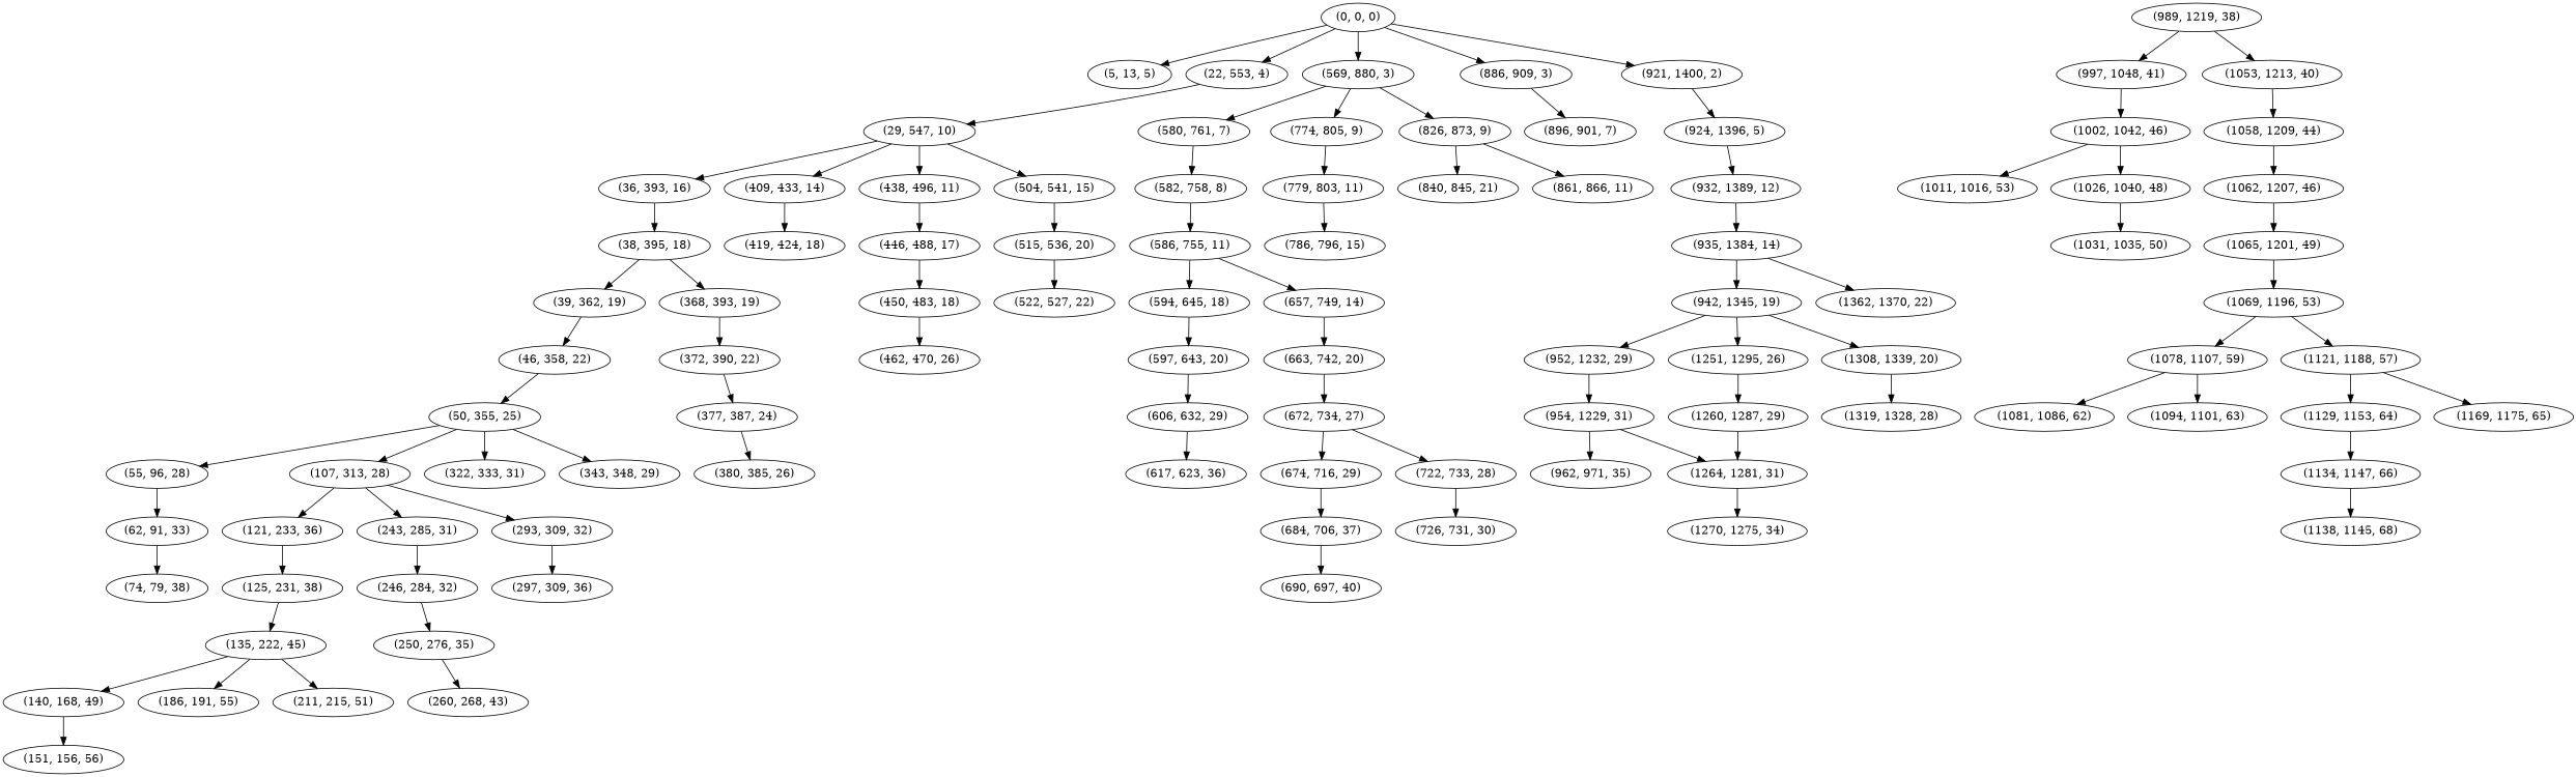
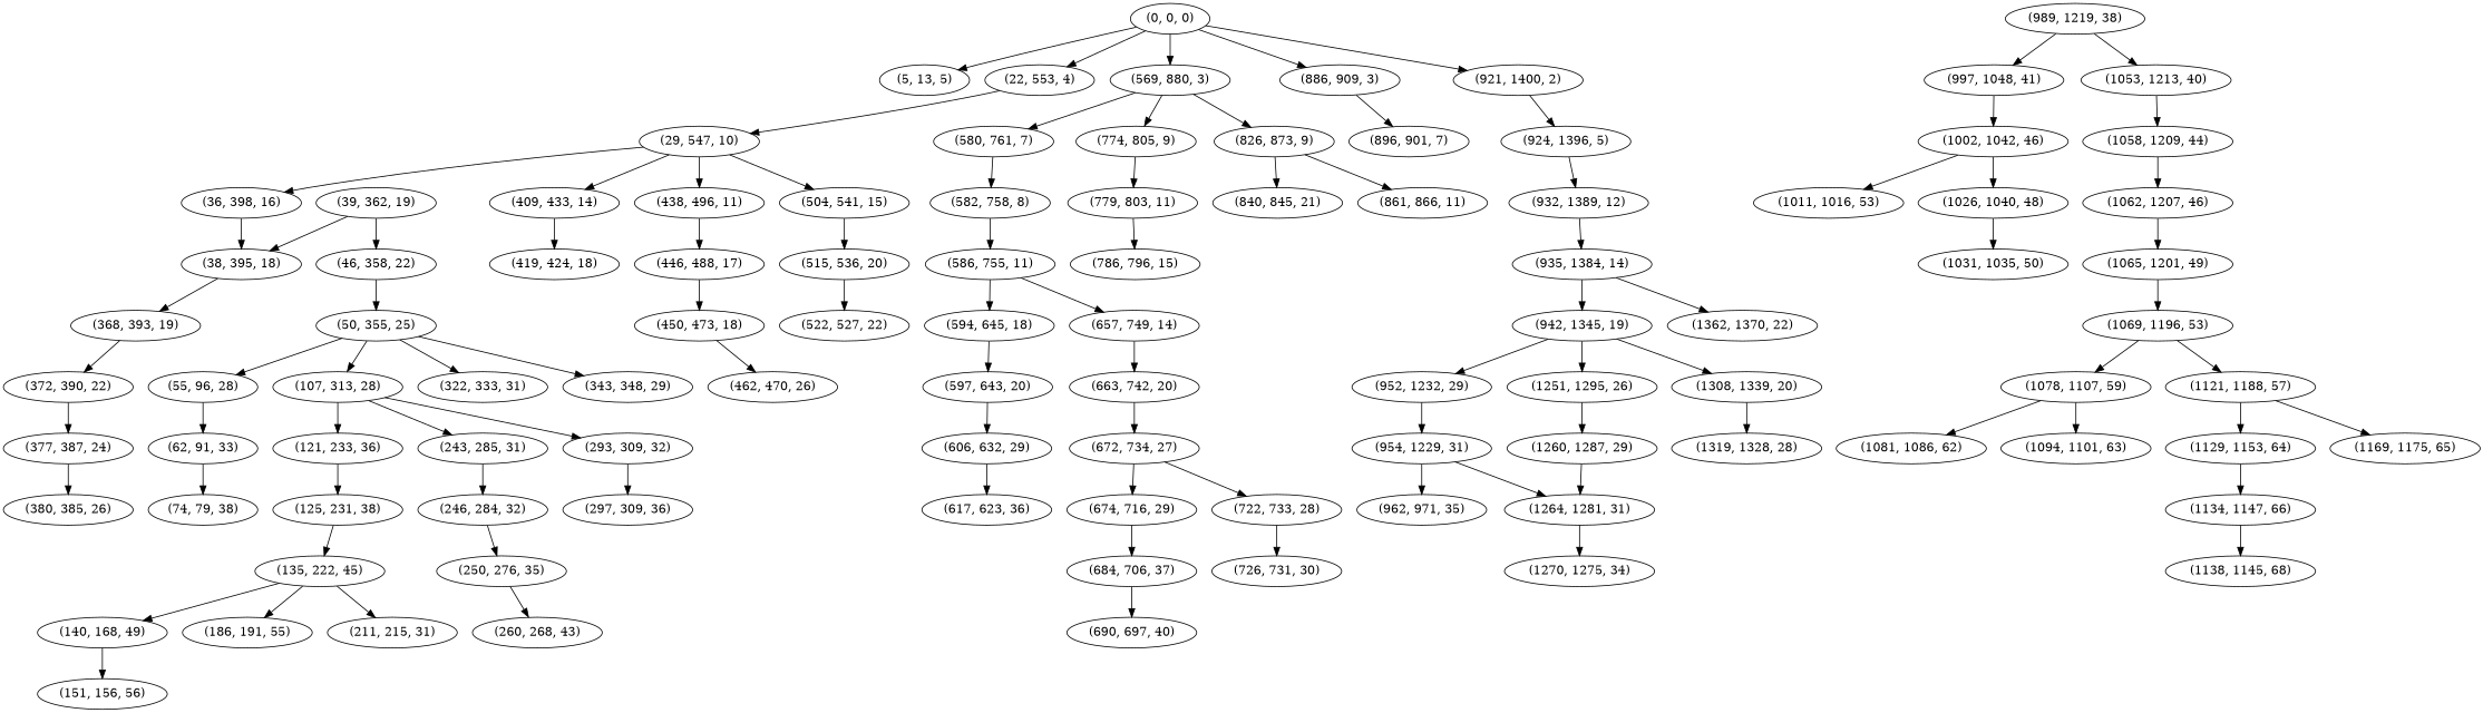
  digraph {
    "(0, 0, 0)"
    "(5, 13, 5)"
    "(22, 553, 4)"
    "(569, 880, 3)"
    "(886, 909, 3)"
    "(921, 1400, 2)"
    "(29, 547, 10)"
    "(580, 761, 7)"
    "(774, 805, 9)"
    "(826, 873, 9)"
    "(896, 901, 7)"
    "(924, 1396, 5)"
-   "(36, 398, 16)" [label="(36, 393, 16)"]
+   "(36, 398, 16)"
    "(409, 433, 14)"
    "(438, 496, 11)"
    "(504, 541, 15)"
    "(38, 395, 18)"
    "(419, 424, 18)"
    "(446, 488, 17)"
    "(515, 536, 20)"
    "(39, 362, 19)"
    "(368, 393, 19)"
    "(46, 358, 22)"
    "(372, 390, 22)"
    "(50, 355, 25)"
    "(55, 96, 28)"
    "(107, 313, 28)"
    "(322, 333, 31)"
    "(343, 348, 29)"
    "(62, 91, 33)"
    "(121, 233, 36)"
    "(243, 285, 31)"
    "(293, 309, 32)"
    "(74, 79, 38)"
    "(125, 231, 38)"
    "(246, 284, 32)"
    n37 [label="(297, 309, 36)"]
    "(135, 222, 45)"
    "(140, 168, 49)"
    "(186, 191, 55)"
-   "(211, 215, 51)"
+   "(211, 215, 51)" [label="(211, 215, 31)"]
    "(151, 156, 56)"
    "(250, 276, 35)"
    "(260, 268, 43)"
    "(377, 387, 24)"
    "(380, 385, 26)"
-   "(450, 483, 18)"
+   "(450, 483, 18)" [label="(450, 473, 18)"]
    "(462, 470, 26)"
    "(522, 527, 22)"
    "(582, 758, 8)"
    "(779, 803, 11)"
    "(840, 845, 21)"
    "(861, 866, 11)"
    "(586, 755, 11)"
    "(594, 645, 18)"
    "(657, 749, 14)"
    "(597, 643, 20)"
    "(663, 742, 20)"
    "(606, 632, 29)"
    "(617, 623, 36)"
    "(672, 734, 27)"
    "(674, 716, 29)"
    "(722, 733, 28)"
    "(684, 706, 37)"
    "(726, 731, 30)"
    "(690, 697, 40)"
    "(786, 796, 15)"
    "(932, 1389, 12)"
    "(935, 1384, 14)"
    "(942, 1345, 19)"
    "(1362, 1370, 22)"
    "(952, 1232, 29)"
    "(1251, 1295, 26)"
    "(1308, 1339, 20)"
    "(954, 1229, 31)"
    "(1260, 1287, 29)"
    "(1319, 1328, 28)"
    "(962, 971, 35)"
    "(1264, 1281, 31)"
    "(989, 1219, 38)"
    "(997, 1048, 41)"
    "(1053, 1213, 40)"
    "(1002, 1042, 46)"
    "(1058, 1209, 44)"
    "(1011, 1016, 53)"
    "(1026, 1040, 48)"
    "(1031, 1035, 50)"
    "(1062, 1207, 46)"
    "(1065, 1201, 49)"
    "(1069, 1196, 53)"
    "(1078, 1107, 59)"
    "(1121, 1188, 57)"
    "(1081, 1086, 62)"
    "(1094, 1101, 63)"
    "(1129, 1153, 64)"
    "(1169, 1175, 65)"
    "(1134, 1147, 66)"
    "(1138, 1145, 68)"
    "(1270, 1275, 34)"
    "(0, 0, 0)" -> "(5, 13, 5)"
    "(0, 0, 0)" -> "(22, 553, 4)"
    "(0, 0, 0)" -> "(569, 880, 3)"
    "(0, 0, 0)" -> "(886, 909, 3)"
    "(0, 0, 0)" -> "(921, 1400, 2)"
    "(22, 553, 4)" -> "(29, 547, 10)"
    "(569, 880, 3)" -> "(580, 761, 7)"
    "(569, 880, 3)" -> "(774, 805, 9)"
    "(569, 880, 3)" -> "(826, 873, 9)"
    "(886, 909, 3)" -> "(896, 901, 7)"
    "(921, 1400, 2)" -> "(924, 1396, 5)"
    "(29, 547, 10)" -> "(36, 398, 16)"
    "(29, 547, 10)" -> "(409, 433, 14)"
    "(29, 547, 10)" -> "(438, 496, 11)"
    "(29, 547, 10)" -> "(504, 541, 15)"
    "(580, 761, 7)" -> "(582, 758, 8)"
    "(774, 805, 9)" -> "(779, 803, 11)"
    "(826, 873, 9)" -> "(840, 845, 21)"
    "(826, 873, 9)" -> "(861, 866, 11)"
    "(924, 1396, 5)" -> "(932, 1389, 12)"
    "(36, 398, 16)" -> "(38, 395, 18)"
    "(409, 433, 14)" -> "(419, 424, 18)"
    "(438, 496, 11)" -> "(446, 488, 17)"
    "(504, 541, 15)" -> "(515, 536, 20)"
-   "(38, 395, 18)" -> "(39, 362, 19)"
+   "(39, 362, 19)" -> "(38, 395, 18)"
    "(38, 395, 18)" -> "(368, 393, 19)"
    "(446, 488, 17)" -> "(450, 483, 18)"
    "(515, 536, 20)" -> "(522, 527, 22)"
    "(39, 362, 19)" -> "(46, 358, 22)"
    "(368, 393, 19)" -> "(372, 390, 22)"
    "(46, 358, 22)" -> "(50, 355, 25)"
    "(372, 390, 22)" -> "(377, 387, 24)"
    "(50, 355, 25)" -> "(55, 96, 28)"
    "(50, 355, 25)" -> "(107, 313, 28)"
    "(50, 355, 25)" -> "(322, 333, 31)"
    "(50, 355, 25)" -> "(343, 348, 29)"
    "(55, 96, 28)" -> "(62, 91, 33)"
    "(107, 313, 28)" -> "(121, 233, 36)"
    "(107, 313, 28)" -> "(243, 285, 31)"
    "(107, 313, 28)" -> "(293, 309, 32)"
    "(62, 91, 33)" -> "(74, 79, 38)"
    "(121, 233, 36)" -> "(125, 231, 38)"
    "(243, 285, 31)" -> "(246, 284, 32)"
    "(293, 309, 32)" -> n37
    "(125, 231, 38)" -> "(135, 222, 45)"
    "(246, 284, 32)" -> "(250, 276, 35)"
    "(135, 222, 45)" -> "(140, 168, 49)"
    "(135, 222, 45)" -> "(186, 191, 55)"
    "(135, 222, 45)" -> "(211, 215, 51)"
    "(140, 168, 49)" -> "(151, 156, 56)"
    "(250, 276, 35)" -> "(260, 268, 43)"
    "(377, 387, 24)" -> "(380, 385, 26)"
    "(450, 483, 18)" -> "(462, 470, 26)"
    "(582, 758, 8)" -> "(586, 755, 11)"
    "(779, 803, 11)" -> "(786, 796, 15)"
    "(586, 755, 11)" -> "(594, 645, 18)"
    "(586, 755, 11)" -> "(657, 749, 14)"
    "(594, 645, 18)" -> "(597, 643, 20)"
    "(657, 749, 14)" -> "(663, 742, 20)"
    "(597, 643, 20)" -> "(606, 632, 29)"
    "(663, 742, 20)" -> "(672, 734, 27)"
    "(606, 632, 29)" -> "(617, 623, 36)"
    "(672, 734, 27)" -> "(674, 716, 29)"
    "(672, 734, 27)" -> "(722, 733, 28)"
    "(674, 716, 29)" -> "(684, 706, 37)"
    "(722, 733, 28)" -> "(726, 731, 30)"
    "(684, 706, 37)" -> "(690, 697, 40)"
    "(932, 1389, 12)" -> "(935, 1384, 14)"
    "(935, 1384, 14)" -> "(942, 1345, 19)"
    "(935, 1384, 14)" -> "(1362, 1370, 22)"
    "(942, 1345, 19)" -> "(952, 1232, 29)"
    "(942, 1345, 19)" -> "(1251, 1295, 26)"
    "(942, 1345, 19)" -> "(1308, 1339, 20)"
    "(952, 1232, 29)" -> "(954, 1229, 31)"
    "(1251, 1295, 26)" -> "(1260, 1287, 29)"
    "(1308, 1339, 20)" -> "(1319, 1328, 28)"
    "(954, 1229, 31)" -> "(962, 971, 35)"
    "(954, 1229, 31)" -> "(1264, 1281, 31)"
    "(1260, 1287, 29)" -> "(1264, 1281, 31)"
    "(1264, 1281, 31)" -> "(1270, 1275, 34)"
    "(989, 1219, 38)" -> "(997, 1048, 41)"
    "(989, 1219, 38)" -> "(1053, 1213, 40)"
    "(997, 1048, 41)" -> "(1002, 1042, 46)"
    "(1053, 1213, 40)" -> "(1058, 1209, 44)"
    "(1002, 1042, 46)" -> "(1011, 1016, 53)"
    "(1002, 1042, 46)" -> "(1026, 1040, 48)"
    "(1058, 1209, 44)" -> "(1062, 1207, 46)"
    "(1026, 1040, 48)" -> "(1031, 1035, 50)"
    "(1062, 1207, 46)" -> "(1065, 1201, 49)"
    "(1065, 1201, 49)" -> "(1069, 1196, 53)"
    "(1069, 1196, 53)" -> "(1078, 1107, 59)"
    "(1069, 1196, 53)" -> "(1121, 1188, 57)"
    "(1078, 1107, 59)" -> "(1081, 1086, 62)"
    "(1078, 1107, 59)" -> "(1094, 1101, 63)"
    "(1121, 1188, 57)" -> "(1129, 1153, 64)"
    "(1121, 1188, 57)" -> "(1169, 1175, 65)"
    "(1129, 1153, 64)" -> "(1134, 1147, 66)"
    "(1134, 1147, 66)" -> "(1138, 1145, 68)"
  }
